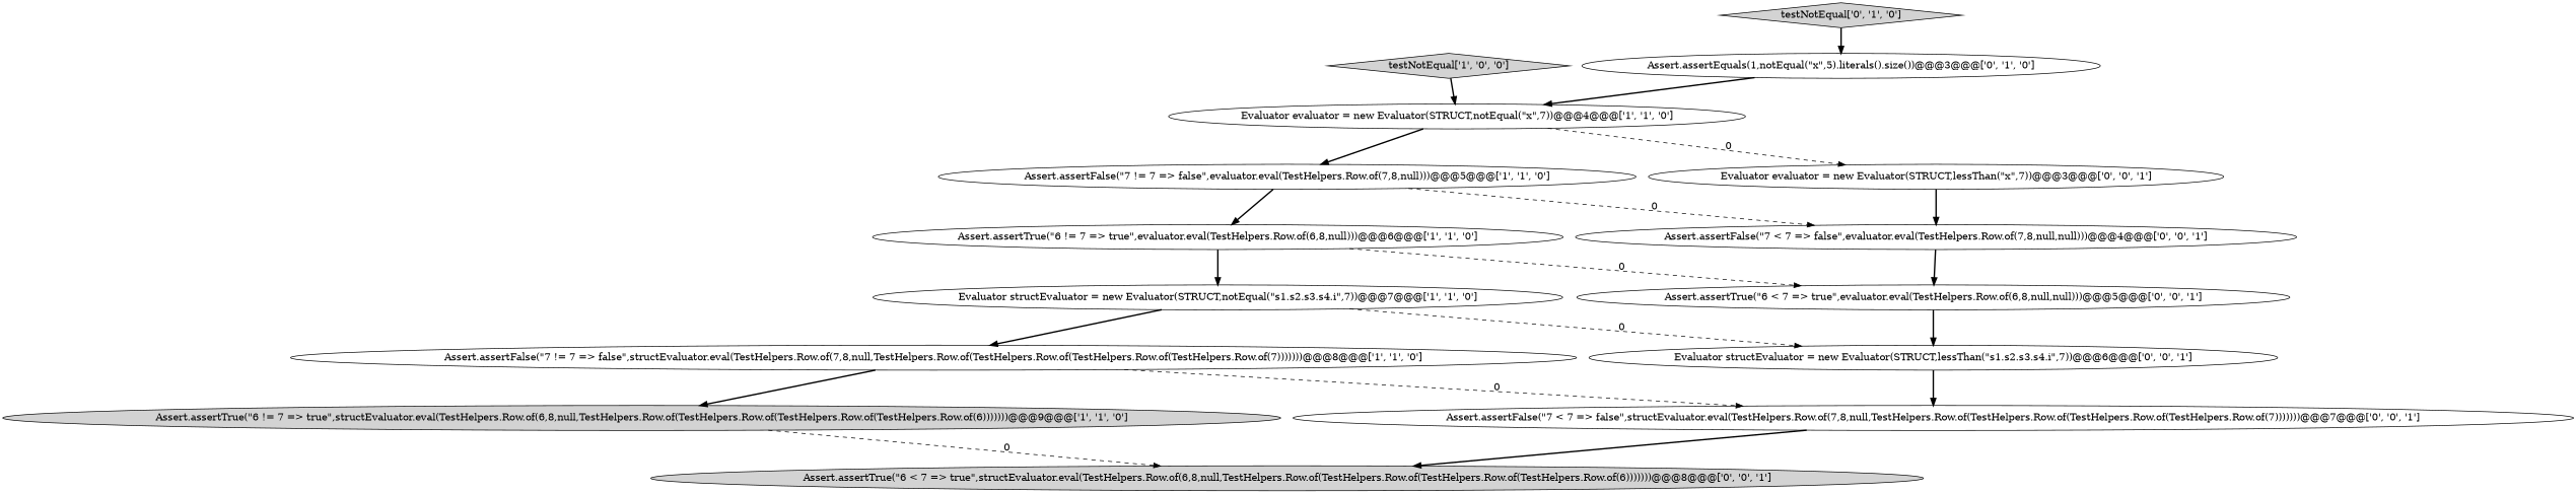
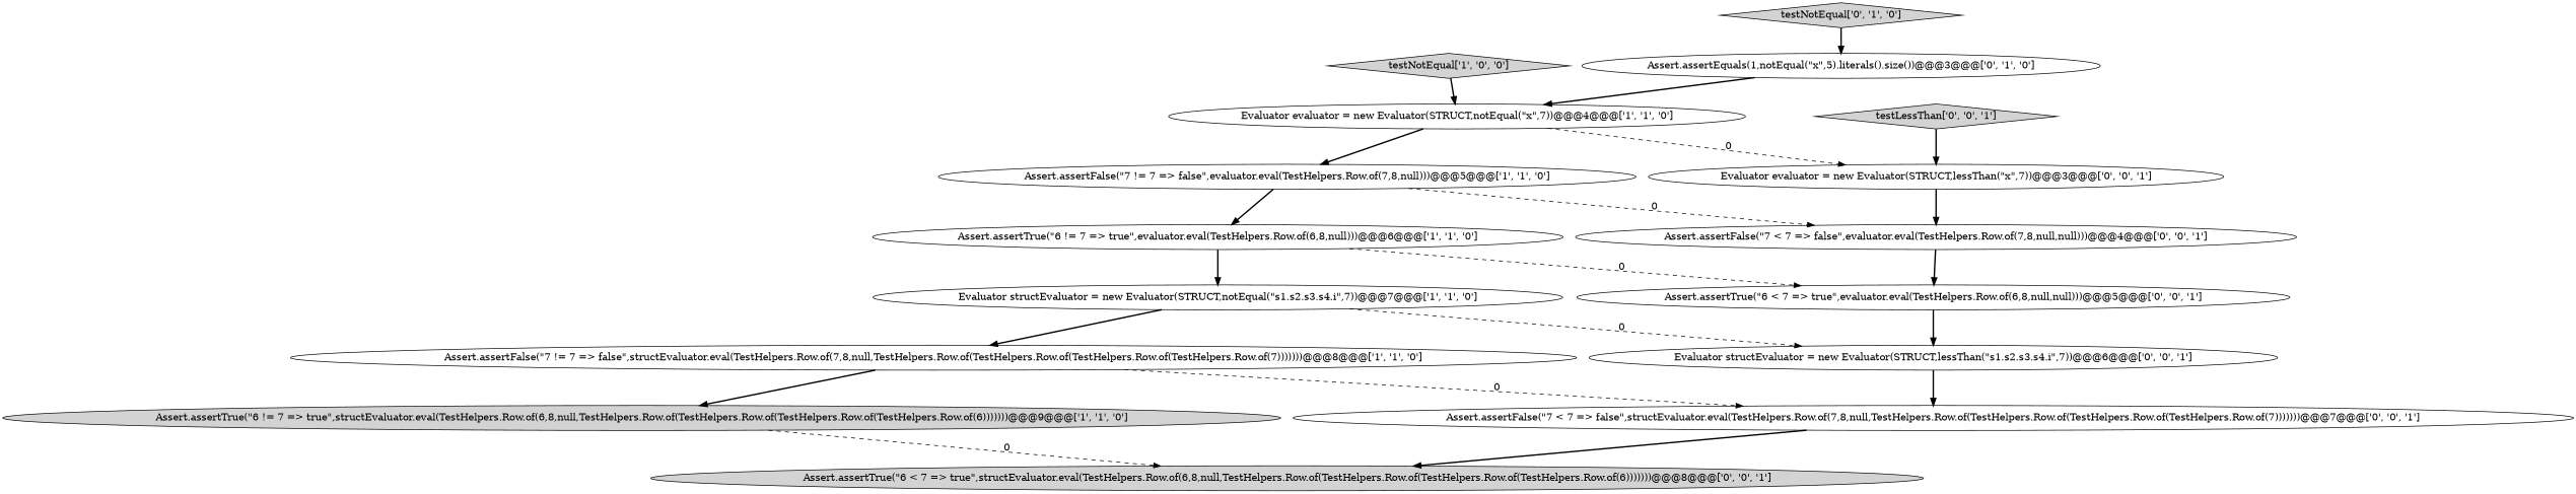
  digraph {
    node [fillcolor=white shape=ellipse style=filled]
    edge [style=bold]
    n1 [fillcolor=lightgray label="Assert.assertTrue(\"6 != 7 => true\",structEvaluator.eval(TestHelpers.Row.of(6,8,null,TestHelpers.Row.of(TestHelpers.Row.of(TestHelpers.Row.of(TestHelpers.Row.of(6)))))))@@@9@@@['1', '1', '0']"]
    n2 [fillcolor=lightgray label="Assert.assertTrue(\"6 < 7 => true\",structEvaluator.eval(TestHelpers.Row.of(6,8,null,TestHelpers.Row.of(TestHelpers.Row.of(TestHelpers.Row.of(TestHelpers.Row.of(6)))))))@@@8@@@['0', '0', '1']"]
    n3 [fillcolor=lightgray label="testNotEqual['1', '0', '0']" shape=diamond]
    n4 [label="Evaluator evaluator = new Evaluator(STRUCT,notEqual(\"x\",7))@@@4@@@['1', '1', '0']"]
    n5 [label="Assert.assertFalse(\"7 < 7 => false\",structEvaluator.eval(TestHelpers.Row.of(7,8,null,TestHelpers.Row.of(TestHelpers.Row.of(TestHelpers.Row.of(TestHelpers.Row.of(7)))))))@@@7@@@['0', '0', '1']"]
    n6 [label="Evaluator evaluator = new Evaluator(STRUCT,lessThan(\"x\",7))@@@3@@@['0', '0', '1']"]
    n7 [label="Assert.assertFalse(\"7 < 7 => false\",evaluator.eval(TestHelpers.Row.of(7,8,null,null)))@@@4@@@['0', '0', '1']"]
    n8 [label="Assert.assertTrue(\"6 < 7 => true\",evaluator.eval(TestHelpers.Row.of(6,8,null,null)))@@@5@@@['0', '0', '1']"]
    n9 [label="Evaluator structEvaluator = new Evaluator(STRUCT,lessThan(\"s1.s2.s3.s4.i\",7))@@@6@@@['0', '0', '1']"]
    n10 [fillcolor=lightgray label="testNotEqual['0', '1', '0']" shape=diamond]
    n11 [label="Assert.assertEquals(1,notEqual(\"x\",5).literals().size())@@@3@@@['0', '1', '0']"]
    n12 [label="Assert.assertFalse(\"7 != 7 => false\",evaluator.eval(TestHelpers.Row.of(7,8,null)))@@@5@@@['1', '1', '0']"]
+   n13 [fillcolor=lightgray label="testLessThan['0', '0', '1']" shape=diamond]
    n14 [label="Assert.assertTrue(\"6 != 7 => true\",evaluator.eval(TestHelpers.Row.of(6,8,null)))@@@6@@@['1', '1', '0']"]
    n15 [label="Evaluator structEvaluator = new Evaluator(STRUCT,notEqual(\"s1.s2.s3.s4.i\",7))@@@7@@@['1', '1', '0']"]
    n16 [label="Assert.assertFalse(\"7 != 7 => false\",structEvaluator.eval(TestHelpers.Row.of(7,8,null,TestHelpers.Row.of(TestHelpers.Row.of(TestHelpers.Row.of(TestHelpers.Row.of(7)))))))@@@8@@@['1', '1', '0']"]
    n1 -> n2 [label=0 style=dashed]
    n3 -> n4
    n4 -> n6 [label=0 style=dashed]
    n4 -> n12
    n5 -> n2
    n6 -> n7
    n7 -> n8
    n8 -> n9
    n9 -> n5
    n10 -> n11
    n11 -> n4
    n12 -> n7 [label=0 style=dashed]
    n12 -> n14
+   n13 -> n6
    n14 -> n8 [label=0 style=dashed]
    n14 -> n15
    n15 -> n9 [label=0 style=dashed]
    n15 -> n16
    n16 -> n1
    n16 -> n5 [label=0 style=dashed]
  }
